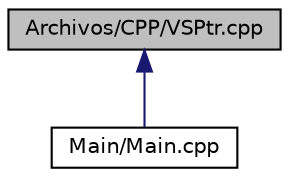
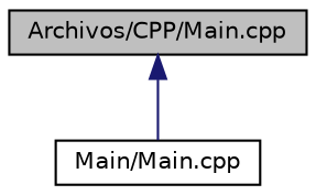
  digraph {
    node [color=black fontname=Helvetica fontsize=10 shape=record style=filled]
-   n1 [fillcolor=grey75 fontcolor=black height=0.2 label="Archivos/CPP/VSPtr.cpp" width=0.4]
+   n1 [fillcolor=grey75 fontcolor=black height=0.2 label="Archivos/CPP/Main.cpp" width=0.4]
    n2 [fillcolor=white height=0.2 label="Main/Main.cpp" width=0.4]
    n1 -> n2 [color=midnightblue dir=back fontname=Helvetica fontsize=10 labelfontname=Helvetica labelfontsize=10 style=solid]
  }
